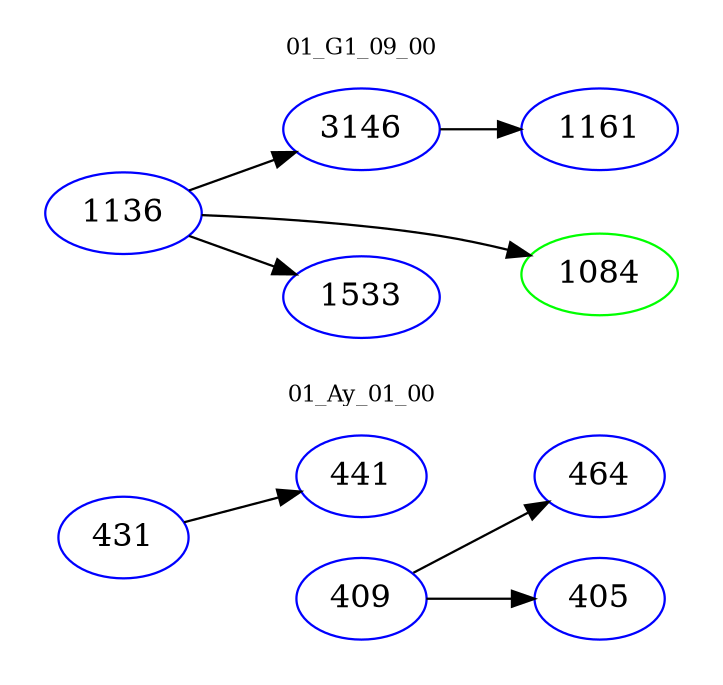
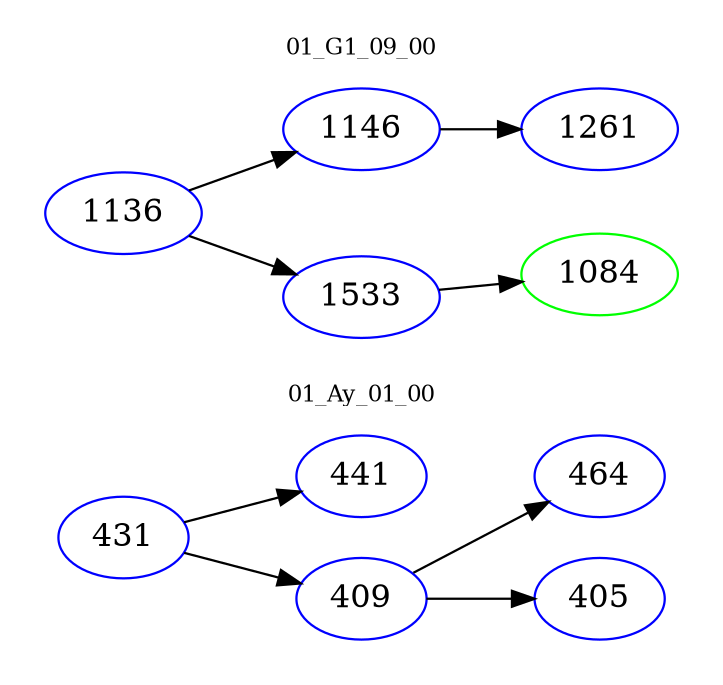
  digraph {
    rankdir=LR
    node [color=blue]
    edge [color=black]
    n1 [label=431]
    n2 [label=409]
    n3 [label=441]
    n4 [label=405]
    n5 [label=464]
    n6 [label=1136]
    n7 [label=1533]
-   n8 [label=3146]
+   n8 [label=1146]
    n9 [color=green label=1084]
-   n10 [label=1161]
+   n10 [label=1261]
    subgraph cluster_1 {
      color=white
      fontsize=10
      label="01_Ay_01_00"
      n1
      n2
      n3
      n4
      n5
    }
    subgraph cluster_2 {
      color=white
      fontsize=10
      label="01_G1_09_00"
      n6
      n7
      n8
      n9
      n10
    }
+   n1 -> n2
    n1 -> n3
    n2 -> n4
    n2 -> n5
    n6 -> n7
    n6 -> n8
-   n6 -> n9
+   n7 -> n9
    n8 -> n10
  }
